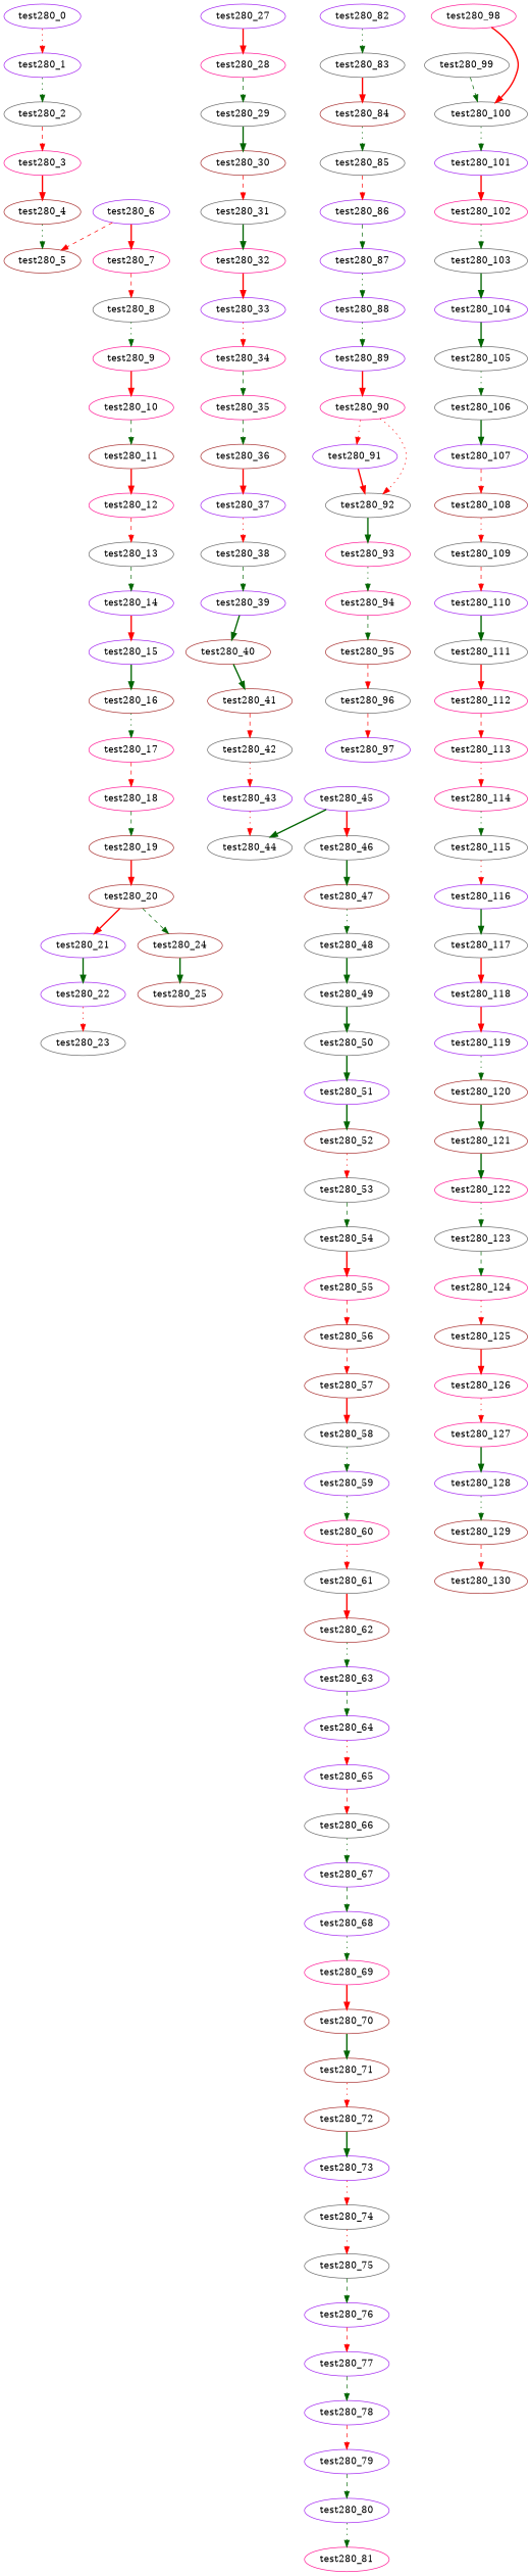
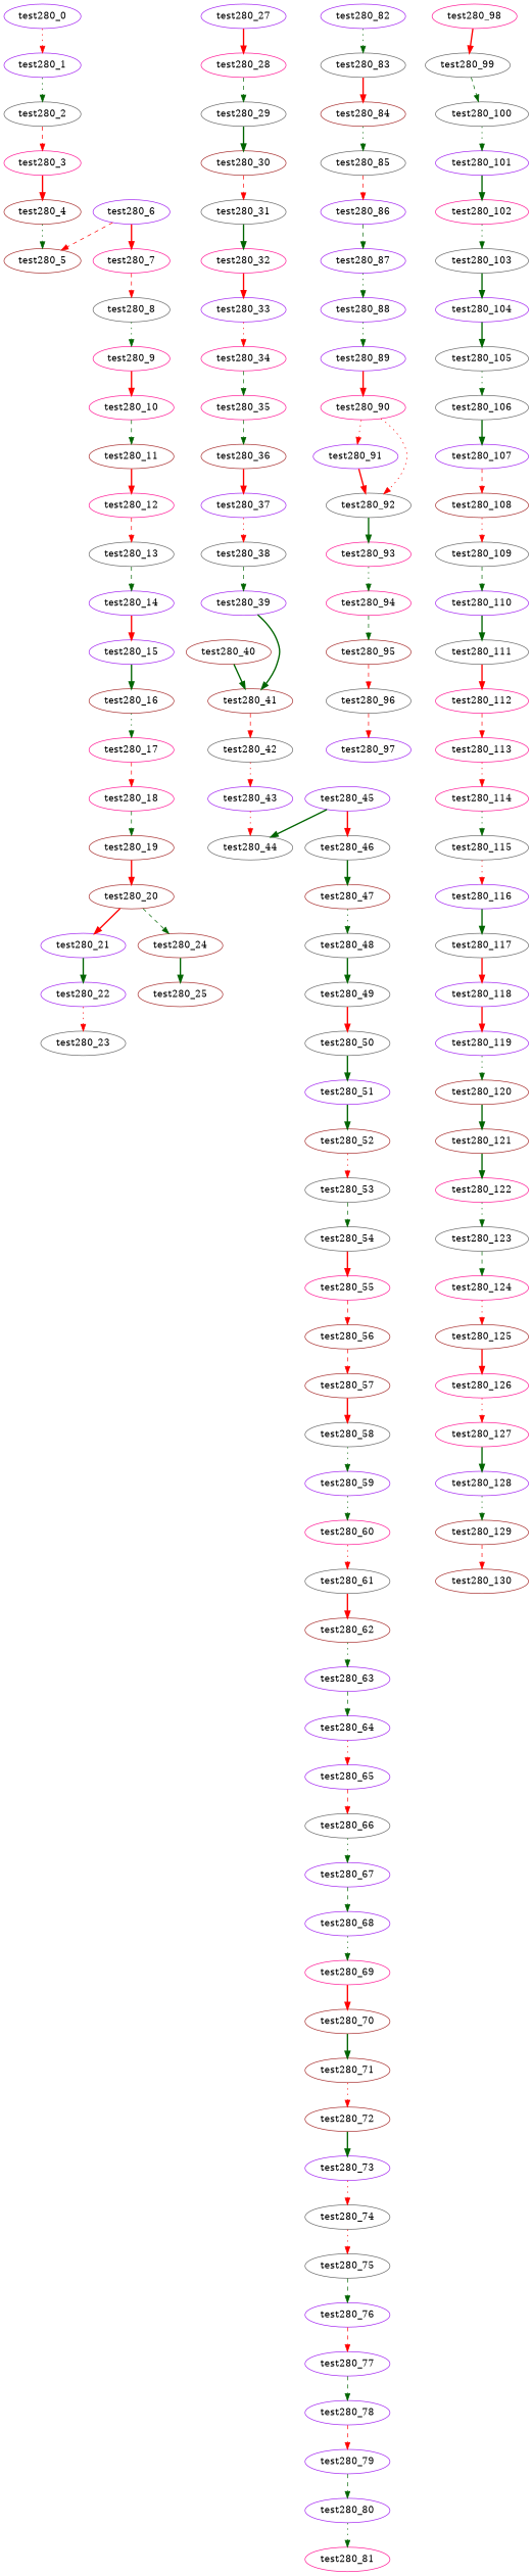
  digraph {
    node [color=purple]
    edge [color=darkgreen style=bold]
    test280_0
    test280_1
    test280_2 [color=gray40]
    test280_3 [color=deeppink]
    test280_4 [color=brown]
    test280_5 [color=brown]
    test280_6
    test280_7 [color=deeppink]
    test280_8 [color=gray40]
    test280_9 [color=deeppink]
    test280_10 [color=deeppink]
    test280_11 [color=brown]
    test280_12 [color=deeppink]
    test280_13 [color=gray40]
    test280_14
    test280_15
    test280_16 [color=brown]
    test280_17 [color=deeppink]
    test280_18 [color=deeppink]
    test280_19 [color=brown]
    test280_20 [color=brown]
    test280_21
    test280_24 [color=brown]
    test280_22
    test280_23 [color=gray40]
    test280_25 [color=brown]
    test280_28 [color=deeppink]
    test280_27
    test280_29 [color=gray40]
    test280_30 [color=brown]
    test280_31 [color=gray40]
    test280_32 [color=deeppink]
    test280_33
    test280_34 [color=deeppink]
    test280_35 [color=deeppink]
    test280_36 [color=brown]
    test280_37
    test280_38 [color=gray40]
    test280_39
    test280_40 [color=brown]
    test280_41 [color=brown]
    test280_42 [color=gray40]
    test280_43
    test280_44 [color=gray40]
    test280_45
    test280_46 [color=gray40]
    test280_47 [color=brown]
    test280_48 [color=gray40]
    test280_49 [color=gray40]
    test280_50 [color=gray40]
    test280_51
    test280_52 [color=brown]
    test280_53 [color=gray40]
    test280_54 [color=gray40]
    test280_55 [color=deeppink]
    test280_56 [color=brown]
    test280_57 [color=brown]
    test280_58 [color=gray40]
    test280_59
    test280_60 [color=deeppink]
    test280_61 [color=gray40]
    test280_62 [color=brown]
    test280_63
    test280_64
    test280_65
    test280_66 [color=gray40]
    test280_67
    test280_68
    test280_69 [color=deeppink]
    test280_70 [color=brown]
    test280_71 [color=brown]
    test280_72 [color=brown]
    test280_73
    test280_74 [color=gray40]
    test280_75 [color=gray40]
    test280_76
    test280_77
    test280_78
    test280_79
    test280_80
    test280_81 [color=deeppink]
    test280_83 [color=gray40]
    test280_82
    test280_84 [color=brown]
    test280_85 [color=gray40]
    test280_86
    test280_87
    test280_88
    test280_89
    test280_90 [color=deeppink]
    test280_91
    test280_92 [color=gray40]
    test280_93 [color=deeppink]
    test280_94 [color=deeppink]
    test280_95 [color=brown]
    test280_96 [color=gray40]
    test280_97
    test280_98 [color=deeppink]
    test280_99 [color=gray40]
    test280_100 [color=gray40]
    test280_101
    test280_102 [color=deeppink]
    test280_103 [color=gray40]
    test280_104
    test280_105 [color=gray40]
    test280_106 [color=gray40]
    test280_107
    test280_108 [color=brown]
    test280_109 [color=gray40]
    test280_110
    test280_111 [color=gray40]
    test280_112 [color=deeppink]
    test280_113 [color=deeppink]
    test280_114 [color=deeppink]
    test280_115 [color=gray40]
    test280_116
    test280_117 [color=gray40]
    test280_118
    test280_119
    test280_120 [color=brown]
    test280_121 [color=brown]
    test280_122 [color=deeppink]
    test280_123 [color=gray40]
    test280_124 [color=deeppink]
    test280_125 [color=brown]
    test280_126 [color=deeppink]
    test280_127 [color=deeppink]
    test280_128
    test280_129 [color=brown]
    test280_130 [color=brown]
    test280_0 -> test280_1 [color=red style=dotted]
    test280_1 -> test280_2 [style=dotted]
    test280_2 -> test280_3 [color=red style=dashed]
    test280_3 -> test280_4 [color=red]
    test280_4 -> test280_5 [style=dotted]
    test280_6 -> test280_5 [color=red style=dashed]
    test280_6 -> test280_7 [color=red]
    test280_7 -> test280_8 [color=red style=dashed]
    test280_8 -> test280_9 [style=dotted]
    test280_9 -> test280_10 [color=red]
    test280_10 -> test280_11 [style=dashed]
    test280_11 -> test280_12 [color=red]
    test280_12 -> test280_13 [color=red style=dashed]
    test280_13 -> test280_14 [style=dashed]
    test280_14 -> test280_15 [color=red]
    test280_15 -> test280_16
    test280_16 -> test280_17 [style=dotted]
    test280_17 -> test280_18 [color=red style=dashed]
    test280_18 -> test280_19 [style=dashed]
    test280_19 -> test280_20 [color=red]
    test280_20 -> test280_21 [color=red]
    test280_20 -> test280_24 [style=dashed]
    test280_21 -> test280_22
    test280_24 -> test280_25
    test280_22 -> test280_23 [color=red style=dotted]
    test280_28 -> test280_29 [style=dashed]
    test280_27 -> test280_28 [color=red]
    test280_29 -> test280_30
    test280_30 -> test280_31 [color=red style=dashed]
    test280_31 -> test280_32
    test280_32 -> test280_33 [color=red]
    test280_33 -> test280_34 [color=red style=dotted]
    test280_34 -> test280_35 [style=dashed]
    test280_35 -> test280_36 [style=dashed]
    test280_36 -> test280_37 [color=red]
    test280_37 -> test280_38 [color=red style=dotted]
    test280_38 -> test280_39 [style=dashed]
-   test280_39 -> test280_40
+   test280_39 -> test280_41
    test280_40 -> test280_41
    test280_41 -> test280_42 [color=red style=dashed]
    test280_42 -> test280_43 [color=red style=dotted]
    test280_43 -> test280_44 [color=red style=dotted]
    test280_45 -> test280_44
    test280_45 -> test280_46 [color=red]
    test280_46 -> test280_47
    test280_47 -> test280_48 [style=dotted]
    test280_48 -> test280_49
-   test280_49 -> test280_50
+   test280_49 -> test280_50 [color=red]
    test280_50 -> test280_51
    test280_51 -> test280_52
    test280_52 -> test280_53 [color=red style=dotted]
    test280_53 -> test280_54 [style=dashed]
    test280_54 -> test280_55 [color=red]
    test280_55 -> test280_56 [color=red style=dashed]
    test280_56 -> test280_57 [color=red style=dashed]
    test280_57 -> test280_58 [color=red]
    test280_58 -> test280_59 [style=dotted]
    test280_59 -> test280_60 [style=dotted]
    test280_60 -> test280_61 [color=red style=dotted]
    test280_61 -> test280_62 [color=red]
    test280_62 -> test280_63 [style=dotted]
    test280_63 -> test280_64 [style=dashed]
    test280_64 -> test280_65 [color=red style=dotted]
    test280_65 -> test280_66 [color=red style=dashed]
    test280_66 -> test280_67 [style=dotted]
    test280_67 -> test280_68 [style=dashed]
    test280_68 -> test280_69 [style=dotted]
    test280_69 -> test280_70 [color=red]
    test280_70 -> test280_71
    test280_71 -> test280_72 [color=red style=dotted]
    test280_72 -> test280_73
    test280_73 -> test280_74 [color=red style=dotted]
    test280_74 -> test280_75 [color=red style=dotted]
    test280_75 -> test280_76 [style=dashed]
    test280_76 -> test280_77 [color=red style=dashed]
    test280_77 -> test280_78 [style=dashed]
    test280_78 -> test280_79 [color=red style=dashed]
    test280_79 -> test280_80 [style=dashed]
    test280_80 -> test280_81 [style=dotted]
    test280_83 -> test280_84 [color=red]
    test280_82 -> test280_83 [style=dotted]
    test280_84 -> test280_85 [style=dotted]
    test280_85 -> test280_86 [color=red style=dashed]
    test280_86 -> test280_87 [style=dashed]
    test280_87 -> test280_88 [style=dotted]
    test280_88 -> test280_89 [style=dotted]
    test280_89 -> test280_90 [color=red]
    test280_90 -> test280_91 [color=red style=dotted]
    test280_90 -> test280_92 [color=red style=dotted]
    test280_91 -> test280_92 [color=red]
    test280_92 -> test280_93
    test280_93 -> test280_94 [style=dotted]
    test280_94 -> test280_95 [style=dashed]
    test280_95 -> test280_96 [color=red style=dashed]
    test280_96 -> test280_97 [color=red style=dashed]
-   test280_98 -> test280_100 [color=red]
+   test280_98 -> test280_99 [color=red]
    test280_99 -> test280_100 [style=dashed]
    test280_100 -> test280_101 [style=dotted]
-   test280_101 -> test280_102 [color=red]
+   test280_101 -> test280_102
    test280_102 -> test280_103 [style=dotted]
    test280_103 -> test280_104
    test280_104 -> test280_105
    test280_105 -> test280_106 [style=dotted]
    test280_106 -> test280_107
    test280_107 -> test280_108 [color=red style=dashed]
    test280_108 -> test280_109 [color=red style=dotted]
-   test280_109 -> test280_110 [color=red style=dashed]
+   test280_109 -> test280_110 [style=dashed]
    test280_110 -> test280_111
    test280_111 -> test280_112 [color=red]
    test280_112 -> test280_113 [color=red style=dashed]
    test280_113 -> test280_114 [color=red style=dotted]
    test280_114 -> test280_115 [style=dotted]
    test280_115 -> test280_116 [color=red style=dotted]
    test280_116 -> test280_117
    test280_117 -> test280_118 [color=red]
    test280_118 -> test280_119 [color=red]
    test280_119 -> test280_120 [style=dotted]
    test280_120 -> test280_121
    test280_121 -> test280_122
    test280_122 -> test280_123 [style=dotted]
    test280_123 -> test280_124 [style=dashed]
    test280_124 -> test280_125 [color=red style=dotted]
    test280_125 -> test280_126 [color=red]
    test280_126 -> test280_127 [color=red style=dotted]
    test280_127 -> test280_128
    test280_128 -> test280_129 [style=dotted]
    test280_129 -> test280_130 [color=red style=dashed]
  }
